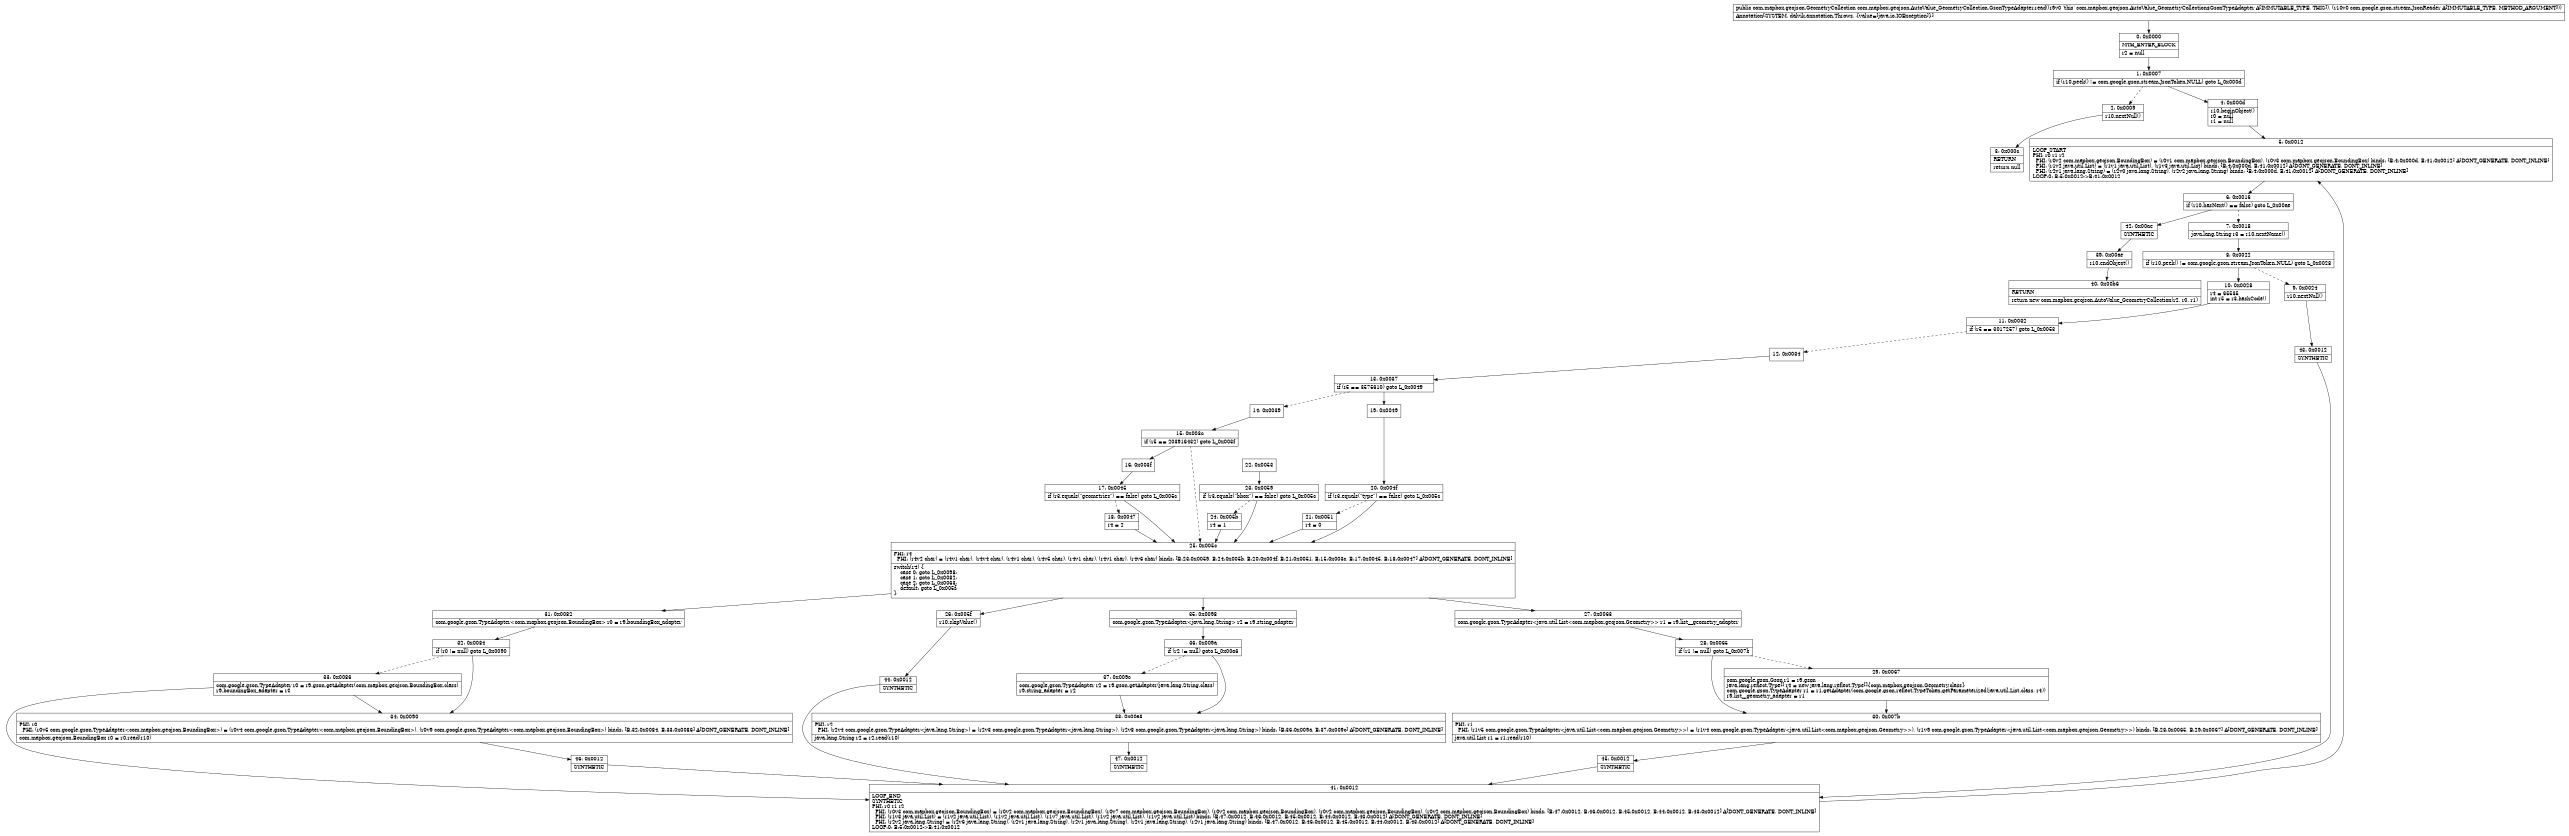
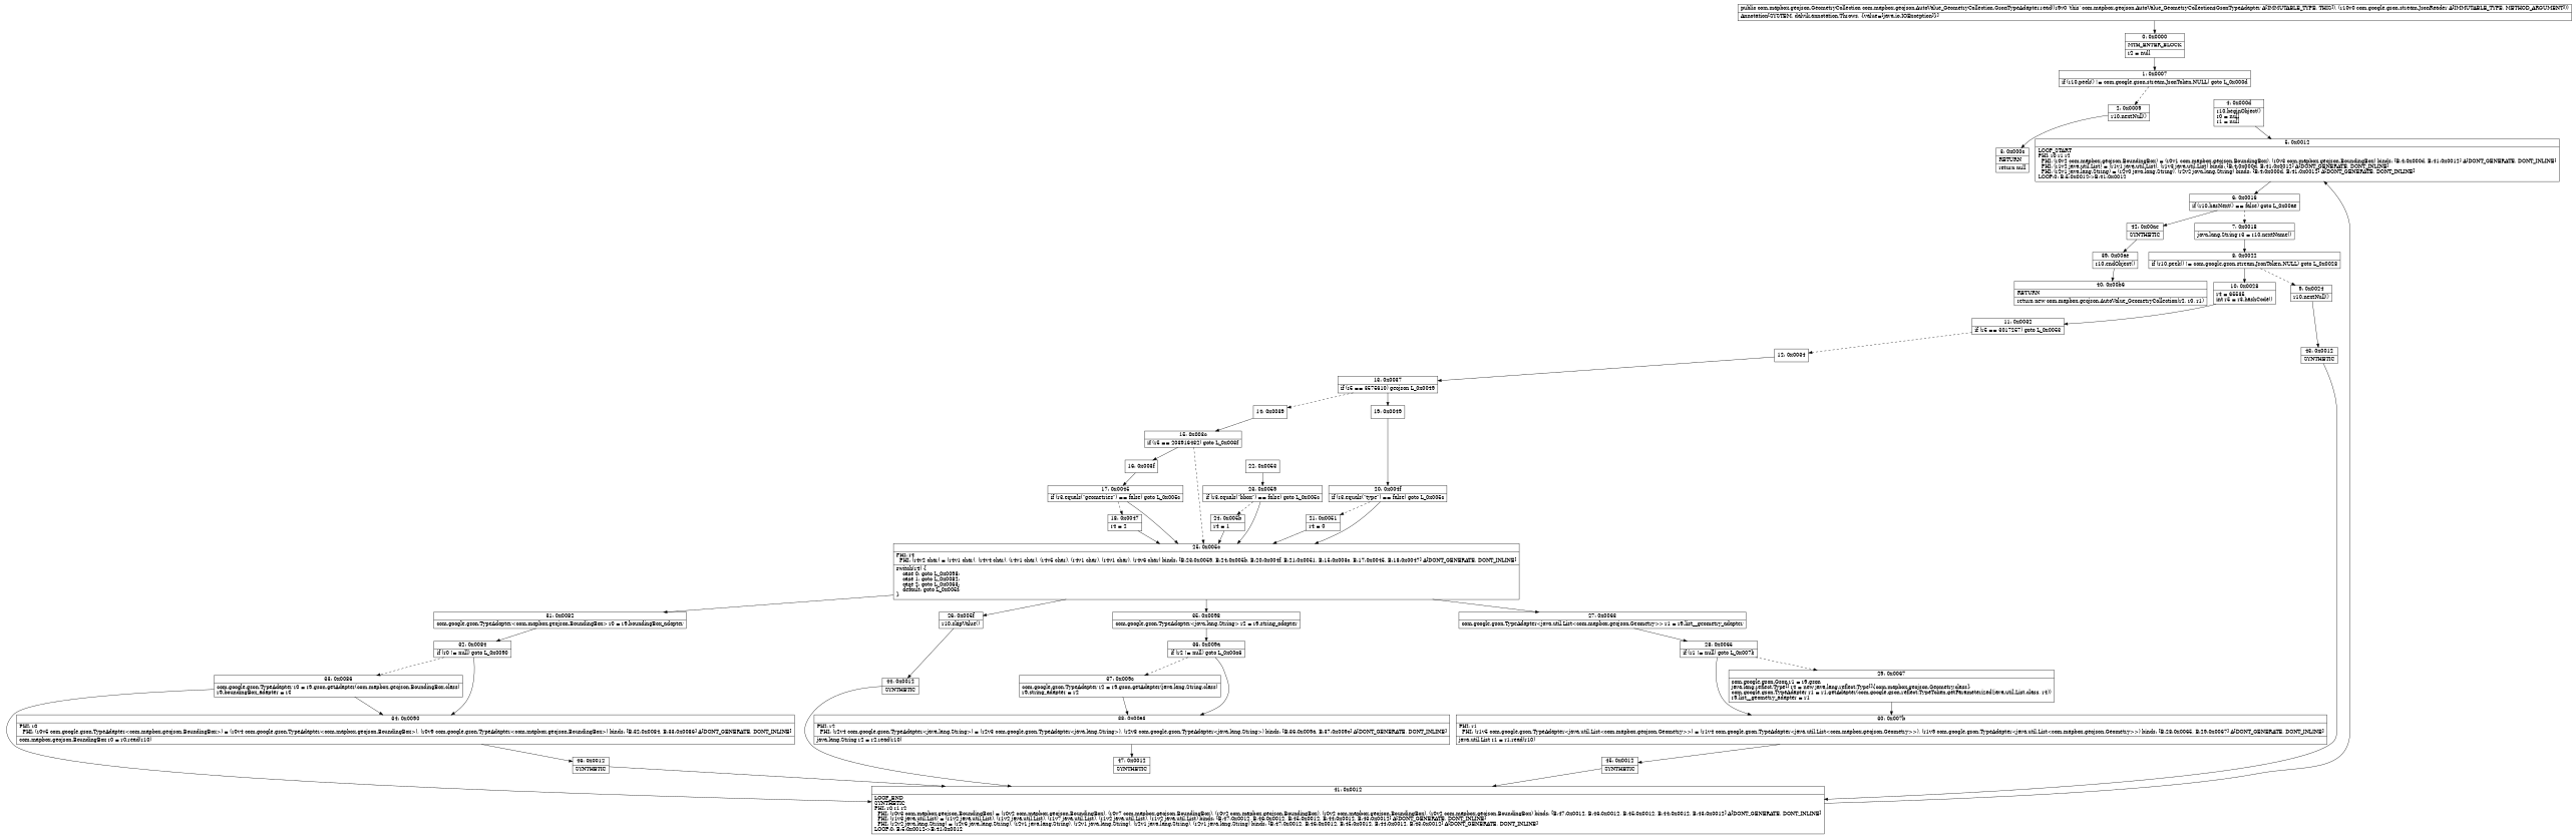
  digraph {
    node [shape=record]
    n1 [label="{0\:\ 0x0000|MTH_ENTER_BLOCK\l|r2 = null\l}"]
    n2 [label="{1\:\ 0x0007|if (r10.peek() != com.google.gson.stream.JsonToken.NULL) goto L_0x000d\l}"]
    n3 [label="{2\:\ 0x0009|r10.nextNull()\l}"]
    n4 [label="{4\:\ 0x000d|r10.beginObject()\lr0 = null\lr1 = null\l}"]
    n5 [label="{3\:\ 0x000c|RETURN\l|return null\l}"]
    n6 [label="{5\:\ 0x0012|LOOP_START\lPHI: r0 r1 r2 \l  PHI: (r0v2 com.mapbox.geojson.BoundingBox) = (r0v1 com.mapbox.geojson.BoundingBox), (r0v3 com.mapbox.geojson.BoundingBox) binds: [B:4:0x000d, B:41:0x0012] A[DONT_GENERATE, DONT_INLINE]\l  PHI: (r1v2 java.util.List) = (r1v1 java.util.List), (r1v3 java.util.List) binds: [B:4:0x000d, B:41:0x0012] A[DONT_GENERATE, DONT_INLINE]\l  PHI: (r2v1 java.lang.String) = (r2v0 java.lang.String), (r2v2 java.lang.String) binds: [B:4:0x000d, B:41:0x0012] A[DONT_GENERATE, DONT_INLINE]\lLOOP:0: B:5:0x0012\-\>B:41:0x0012\l}"]
    n7 [label="{6\:\ 0x0016|if (r10.hasNext() == false) goto L_0x00ae\l}"]
    n8 [label="{7\:\ 0x0018|java.lang.String r3 = r10.nextName()\l}"]
    n9 [label="{42\:\ 0x00ae|SYNTHETIC\l}"]
    n10 [label="{8\:\ 0x0022|if (r10.peek() != com.google.gson.stream.JsonToken.NULL) goto L_0x0028\l}"]
    n11 [label="{39\:\ 0x00ae|r10.endObject()\l}"]
    n12 [label="{9\:\ 0x0024|r10.nextNull()\l}"]
    n13 [label="{10\:\ 0x0028|r4 = 65535\lint r5 = r3.hashCode()\l}"]
    n14 [label="{43\:\ 0x0012|SYNTHETIC\l}"]
    n15 [label="{11\:\ 0x0032|if (r5 == 3017257) goto L_0x0053\l}"]
    n16 [label="{41\:\ 0x0012|LOOP_END\lSYNTHETIC\lPHI: r0 r1 r2 \l  PHI: (r0v3 com.mapbox.geojson.BoundingBox) = (r0v2 com.mapbox.geojson.BoundingBox), (r0v7 com.mapbox.geojson.BoundingBox), (r0v2 com.mapbox.geojson.BoundingBox), (r0v2 com.mapbox.geojson.BoundingBox), (r0v2 com.mapbox.geojson.BoundingBox) binds: [B:47:0x0012, B:46:0x0012, B:45:0x0012, B:44:0x0012, B:43:0x0012] A[DONT_GENERATE, DONT_INLINE]\l  PHI: (r1v3 java.util.List) = (r1v2 java.util.List), (r1v2 java.util.List), (r1v7 java.util.List), (r1v2 java.util.List), (r1v2 java.util.List) binds: [B:47:0x0012, B:46:0x0012, B:45:0x0012, B:44:0x0012, B:43:0x0012] A[DONT_GENERATE, DONT_INLINE]\l  PHI: (r2v2 java.lang.String) = (r2v6 java.lang.String), (r2v1 java.lang.String), (r2v1 java.lang.String), (r2v1 java.lang.String), (r2v1 java.lang.String) binds: [B:47:0x0012, B:46:0x0012, B:45:0x0012, B:44:0x0012, B:43:0x0012] A[DONT_GENERATE, DONT_INLINE]\lLOOP:0: B:5:0x0012\-\>B:41:0x0012\l}"]
    n17 [label="{12\:\ 0x0034}"]
-   n18 [label="{13\:\ 0x0037|if (r5 == 3575610) goto L_0x0049\l}"]
+   n18 [label="{13\:\ 0x0037|if (r5 == 3575610) geojson L_0x0049\l}"]
    n19 [label="{22\:\ 0x0053}"]
    n20 [label="{23\:\ 0x0059|if (r3.equals(\"bbox\") == false) goto L_0x005c\l}"]
    n21 [label="{14\:\ 0x0039}"]
    n22 [label="{19\:\ 0x0049}"]
    n23 [label="{15\:\ 0x003c|if (r5 == 203916432) goto L_0x003f\l}"]
    n24 [label="{20\:\ 0x004f|if (r3.equals(\"type\") == false) goto L_0x005c\l}"]
    n25 [label="{16\:\ 0x003f}"]
    n26 [label="{25\:\ 0x005c|PHI: r4 \l  PHI: (r4v2 char) = (r4v1 char), (r4v4 char), (r4v1 char), (r4v5 char), (r4v1 char), (r4v1 char), (r4v6 char) binds: [B:23:0x0059, B:24:0x005b, B:20:0x004f, B:21:0x0051, B:15:0x003c, B:17:0x0045, B:18:0x0047] A[DONT_GENERATE, DONT_INLINE]\l|switch(r4) \{\l    case 0: goto L_0x0098;\l    case 1: goto L_0x0082;\l    case 2: goto L_0x0063;\l    default: goto L_0x005f;\l\}\l}"]
    n27 [label="{17\:\ 0x0045|if (r3.equals(\"geometries\") == false) goto L_0x005c\l}"]
    n28 [label="{26\:\ 0x005f|r10.skipValue()\l}"]
    n29 [label="{27\:\ 0x0063|com.google.gson.TypeAdapter\<java.util.List\<com.mapbox.geojson.Geometry\>\> r1 = r9.list__geometry_adapter\l}"]
    n30 [label="{31\:\ 0x0082|com.google.gson.TypeAdapter\<com.mapbox.geojson.BoundingBox\> r0 = r9.boundingBox_adapter\l}"]
    n31 [label="{35\:\ 0x0098|com.google.gson.TypeAdapter\<java.lang.String\> r2 = r9.string_adapter\l}"]
    n32 [label="{18\:\ 0x0047|r4 = 2\l}"]
    n33 [label="{21\:\ 0x0051|r4 = 0\l}"]
    n34 [label="{24\:\ 0x005b|r4 = 1\l}"]
    n35 [label="{44\:\ 0x0012|SYNTHETIC\l}"]
    n36 [label="{28\:\ 0x0065|if (r1 != null) goto L_0x007b\l}"]
    n37 [label="{32\:\ 0x0084|if (r0 != null) goto L_0x0090\l}"]
    n38 [label="{36\:\ 0x009a|if (r2 != null) goto L_0x00a6\l}"]
    n39 [label="{29\:\ 0x0067|com.google.gson.Gson r1 = r9.gson\ljava.lang.reflect.Type[] r4 = new java.lang.reflect.Type[]\{com.mapbox.geojson.Geometry.class\}\lcom.google.gson.TypeAdapter r1 = r1.getAdapter(com.google.gson.reflect.TypeToken.getParameterized(java.util.List.class, r4))\lr9.list__geometry_adapter = r1\l}"]
    n40 [label="{30\:\ 0x007b|PHI: r1 \l  PHI: (r1v5 com.google.gson.TypeAdapter\<java.util.List\<com.mapbox.geojson.Geometry\>\>) = (r1v4 com.google.gson.TypeAdapter\<java.util.List\<com.mapbox.geojson.Geometry\>\>), (r1v9 com.google.gson.TypeAdapter\<java.util.List\<com.mapbox.geojson.Geometry\>\>) binds: [B:28:0x0065, B:29:0x0067] A[DONT_GENERATE, DONT_INLINE]\l|java.util.List r1 = r1.read(r10)\l}"]
    n41 [label="{45\:\ 0x0012|SYNTHETIC\l}"]
    n42 [label="{33\:\ 0x0086|com.google.gson.TypeAdapter r0 = r9.gson.getAdapter(com.mapbox.geojson.BoundingBox.class)\lr9.boundingBox_adapter = r0\l}"]
    n43 [label="{34\:\ 0x0090|PHI: r0 \l  PHI: (r0v5 com.google.gson.TypeAdapter\<com.mapbox.geojson.BoundingBox\>) = (r0v4 com.google.gson.TypeAdapter\<com.mapbox.geojson.BoundingBox\>), (r0v9 com.google.gson.TypeAdapter\<com.mapbox.geojson.BoundingBox\>) binds: [B:32:0x0084, B:33:0x0086] A[DONT_GENERATE, DONT_INLINE]\l|com.mapbox.geojson.BoundingBox r0 = r0.read(r10)\l}"]
    n44 [label="{46\:\ 0x0012|SYNTHETIC\l}"]
    n45 [label="{37\:\ 0x009c|com.google.gson.TypeAdapter r2 = r9.gson.getAdapter(java.lang.String.class)\lr9.string_adapter = r2\l}"]
    n46 [label="{38\:\ 0x00a6|PHI: r2 \l  PHI: (r2v4 com.google.gson.TypeAdapter\<java.lang.String\>) = (r2v3 com.google.gson.TypeAdapter\<java.lang.String\>), (r2v8 com.google.gson.TypeAdapter\<java.lang.String\>) binds: [B:36:0x009a, B:37:0x009c] A[DONT_GENERATE, DONT_INLINE]\l|java.lang.String r2 = r2.read(r10)\l}"]
    n47 [label="{47\:\ 0x0012|SYNTHETIC\l}"]
    n48 [label="{40\:\ 0x00b6|RETURN\l|return new com.mapbox.geojson.AutoValue_GeometryCollection(r2, r0, r1)\l}"]
    n49 [label="{public com.mapbox.geojson.GeometryCollection com.mapbox.geojson.AutoValue_GeometryCollection.GsonTypeAdapter.read((r9v0 'this' com.mapbox.geojson.AutoValue_GeometryCollection$GsonTypeAdapter A[IMMUTABLE_TYPE, THIS]), (r10v0 com.google.gson.stream.JsonReader A[IMMUTABLE_TYPE, METHOD_ARGUMENT]))  | Annotation[SYSTEM, dalvik.annotation.Throws, \{value=[java.io.IOException]\}]\l}"]
    n1 -> n2
    n2 -> n3 [style=dashed]
-   n2 -> n4
    n3 -> n5
    n4 -> n6
    n6 -> n7
    n7 -> n8 [style=dashed]
    n7 -> n9
    n8 -> n10
    n9 -> n11
    n10 -> n12 [style=dashed]
    n10 -> n13
    n11 -> n48
    n12 -> n14
    n13 -> n15
    n14 -> n16
    n15 -> n17 [style=dashed]
    n16 -> n6
    n17 -> n18
    n18 -> n21 [style=dashed]
    n18 -> n22
    n19 -> n20
    n20 -> n26
    n20 -> n34 [style=dashed]
    n21 -> n23
    n22 -> n24
    n23 -> n25
    n23 -> n26 [style=dashed]
    n24 -> n26
    n24 -> n33 [style=dashed]
    n25 -> n27
    n26 -> n28
    n26 -> n29
    n26 -> n30
    n26 -> n31
    n27 -> n26
    n27 -> n32 [style=dashed]
    n28 -> n35
    n29 -> n36
    n30 -> n37
    n31 -> n38
    n32 -> n26
    n33 -> n26
    n34 -> n26
    n35 -> n16
    n36 -> n39 [style=dashed]
    n36 -> n40
    n37 -> n42 [style=dashed]
    n37 -> n43
    n38 -> n45 [style=dashed]
    n38 -> n46
    n39 -> n40
    n40 -> n41
    n41 -> n16
    n42 -> n16
    n42 -> n43
    n43 -> n44
    n44 -> n16
    n45 -> n46
    n46 -> n47
    n49 -> n1
  }
